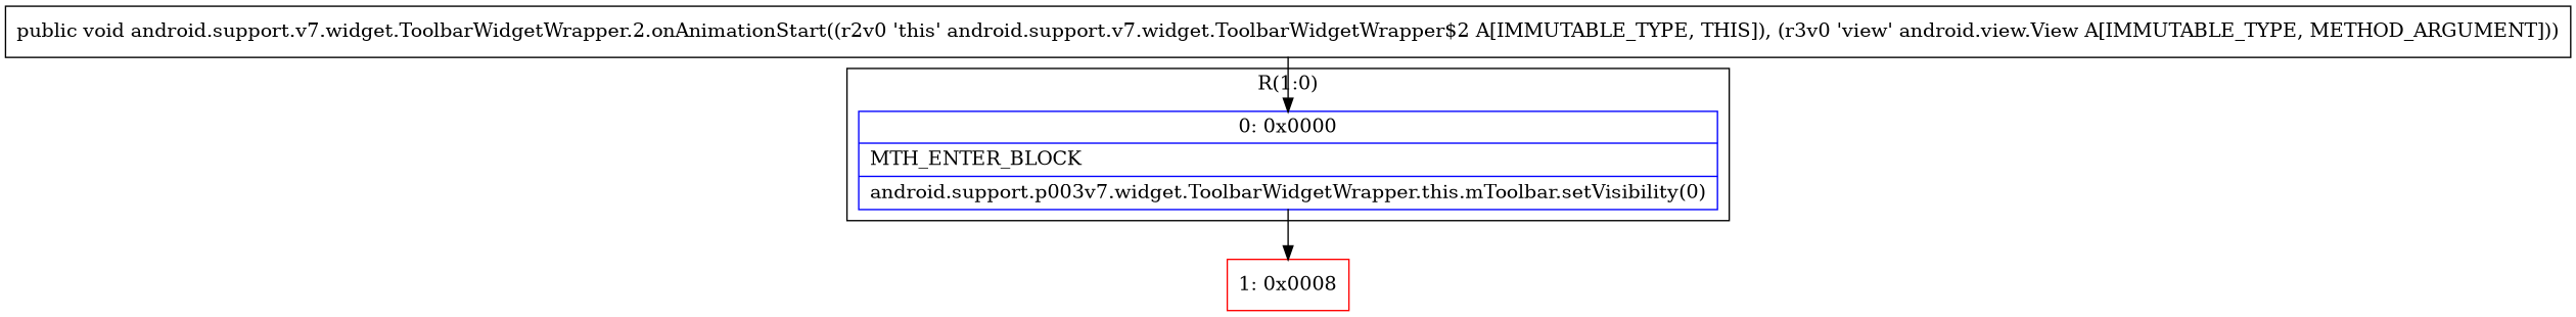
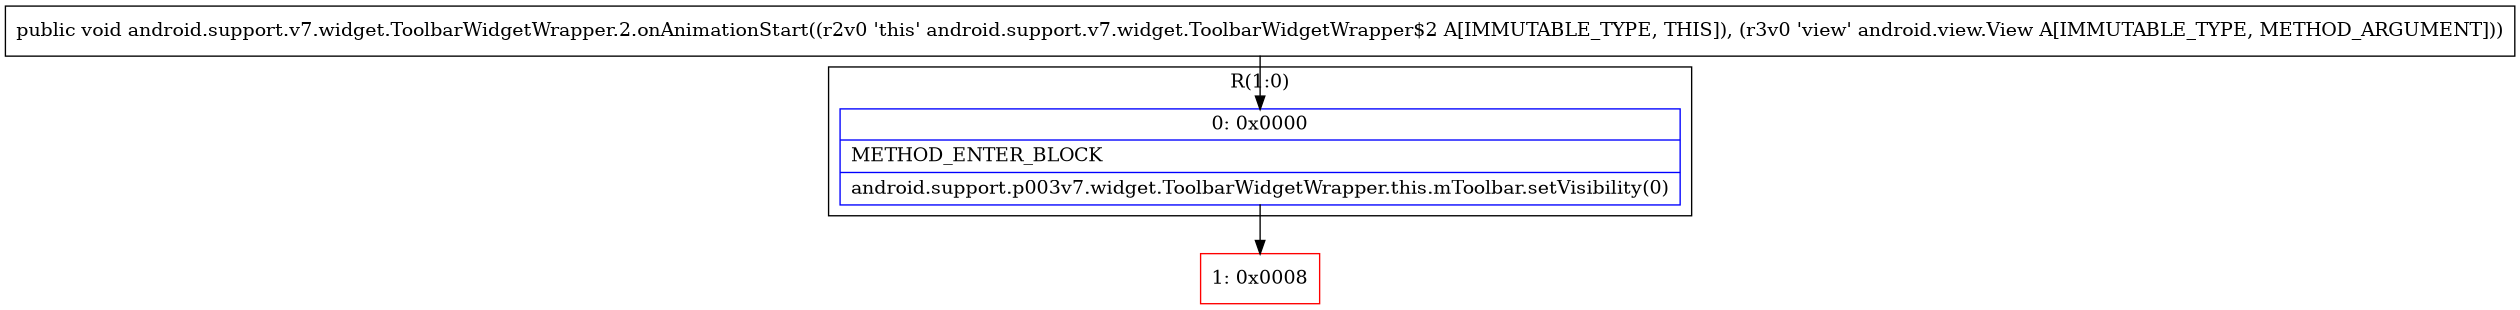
  digraph {
    node [shape=record]
-   n1 [color=blue label="{0\:\ 0x0000|MTH_ENTER_BLOCK\l|android.support.p003v7.widget.ToolbarWidgetWrapper.this.mToolbar.setVisibility(0)\l}"]
+   n1 [color=blue label="{0\:\ 0x0000|METHOD_ENTER_BLOCK\l|android.support.p003v7.widget.ToolbarWidgetWrapper.this.mToolbar.setVisibility(0)\l}"]
    n2 [color=red label="{1\:\ 0x0008}"]
    n3 [label="{public void android.support.v7.widget.ToolbarWidgetWrapper.2.onAnimationStart((r2v0 'this' android.support.v7.widget.ToolbarWidgetWrapper$2 A[IMMUTABLE_TYPE, THIS]), (r3v0 'view' android.view.View A[IMMUTABLE_TYPE, METHOD_ARGUMENT])) }"]
    subgraph cluster_1 {
      label="R(1:0)"
      n1
    }
    n1 -> n2
    n3 -> n1
  }
